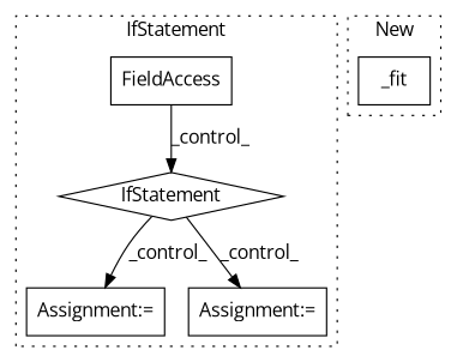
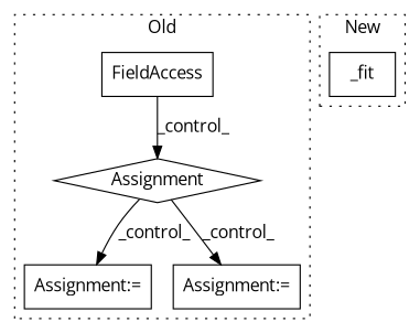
  digraph {
    fontname="Open Sans"
    node [a=7 fontname="Open Sans" shape=box]
    edge [fontname="Open Sans"]
-   n1 [a=25 l="4,2" label=IfStatement s="2102,2137" shape=diamond]
+   n1 [a=25 l="4,2" label=Assignment s="2102,2137" shape=diamond]
    n2 [l=1 label="Assignment:=" s=2346]
    n3 [l=2 label="Assignment:=" s=2256]
    n4 [a=22 l=31 label=FieldAccess s=2106]
    n5 [a=32 l="5,1" label=_fit s="2276,2288"]
    subgraph cluster_1 {
-     label=IfStatement
+     label=Old
      style=dotted
      n1
      n2
      n3
      n4
    }
    subgraph cluster_2 {
      label=New
      style=dotted
      n5
    }
    n1 -> n2 [label=_control_]
    n1 -> n3 [label=_control_]
    n4 -> n1 [label=_control_]
  }
